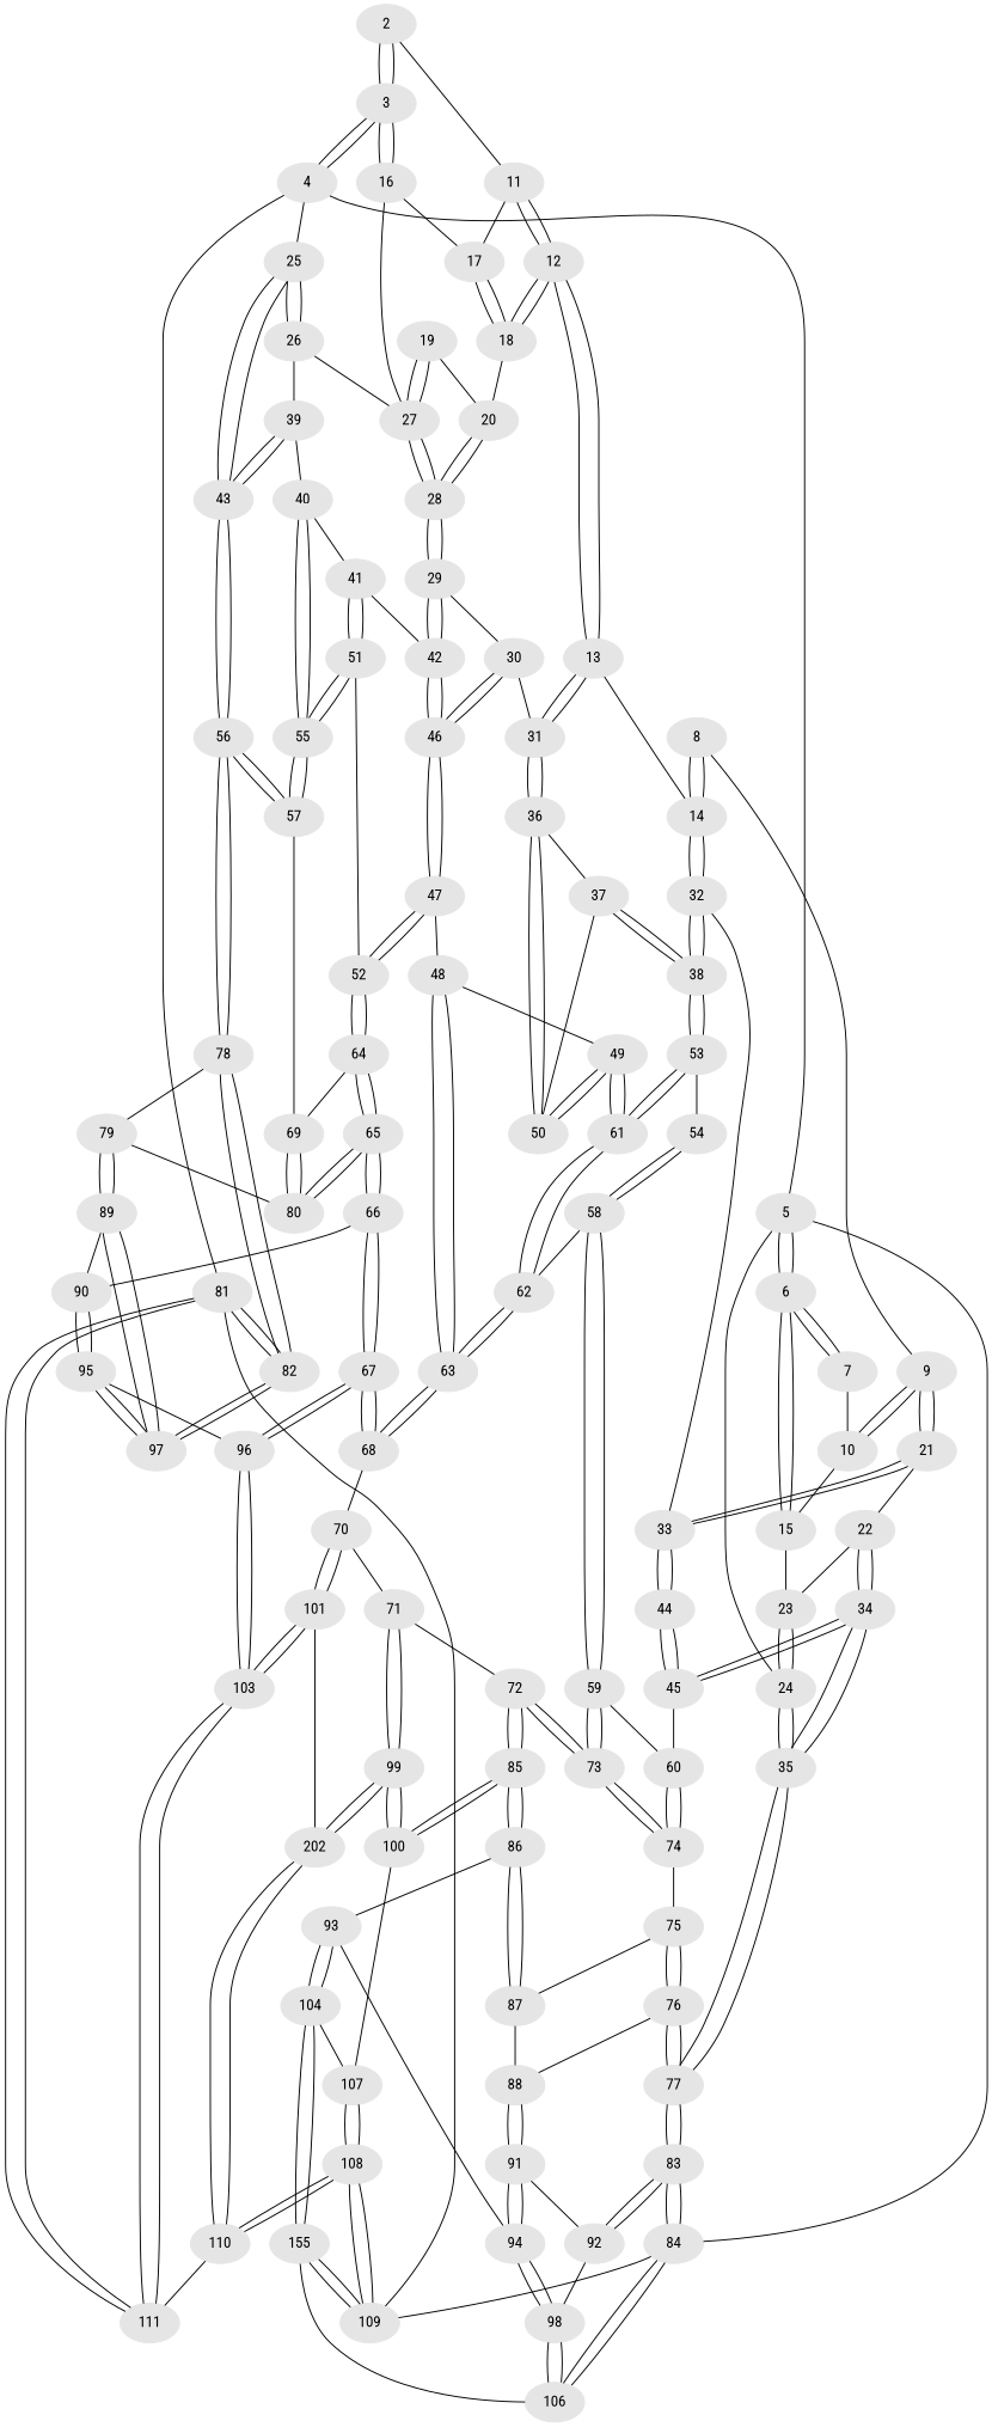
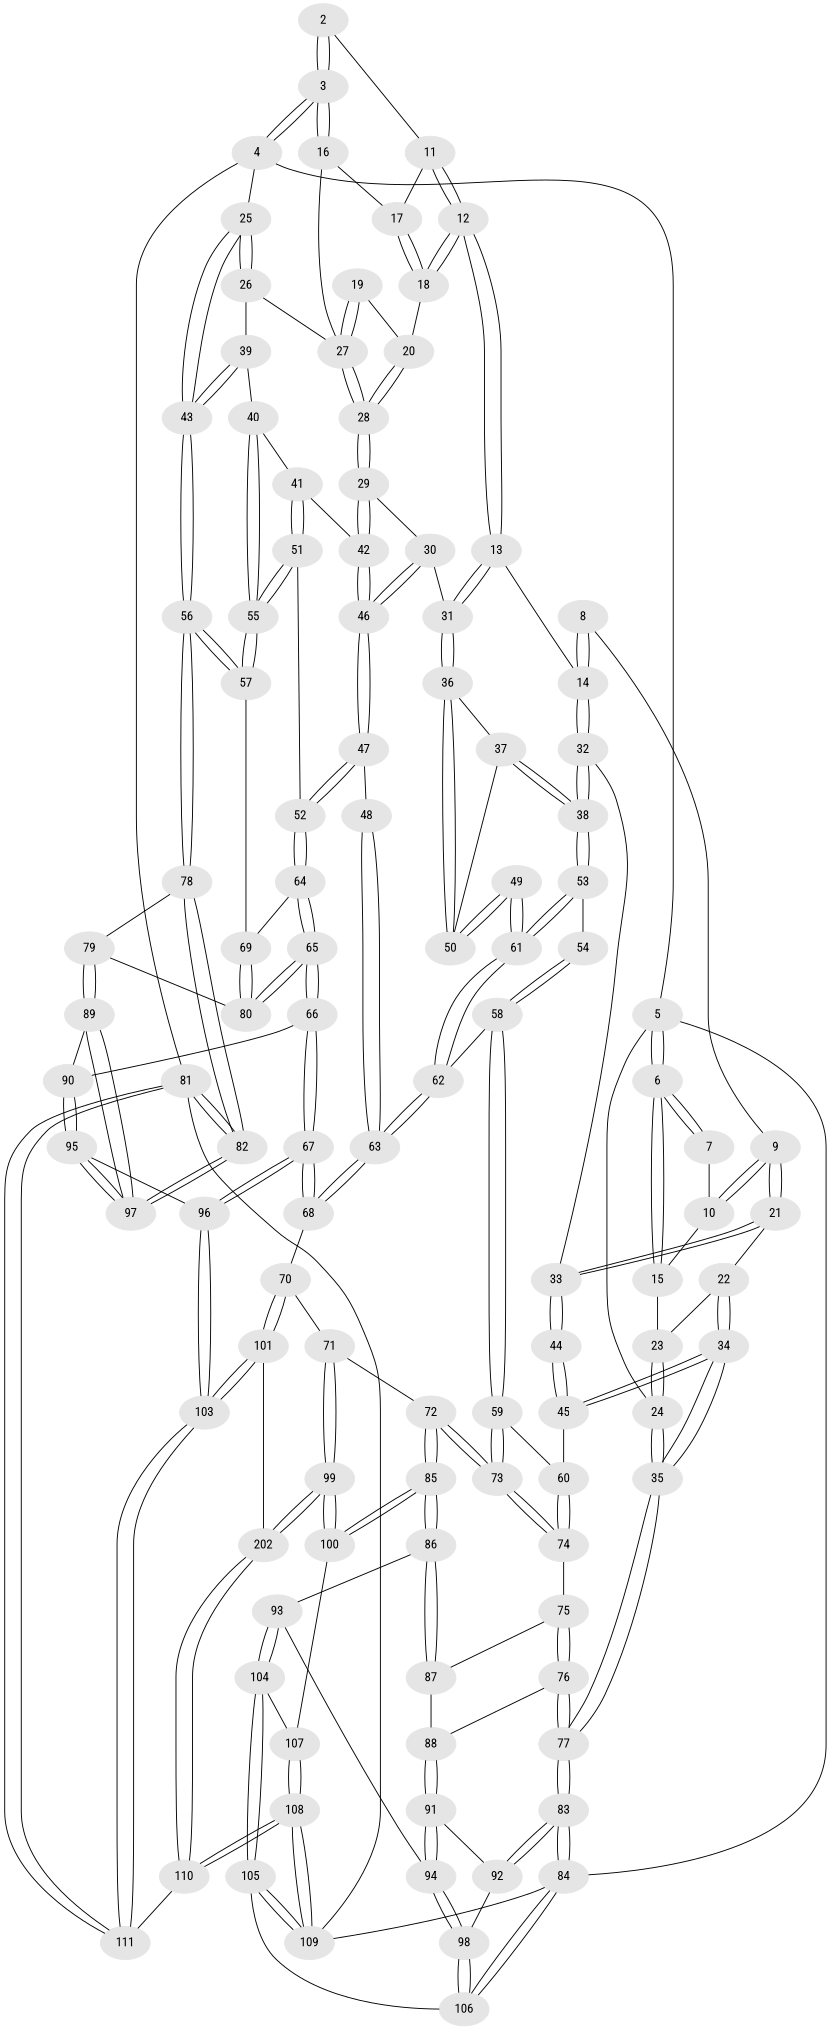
  graph {
    fontname="Roboto Condensed"
    node [color=gray90 fontname="Roboto Condensed" style=filled]
    edge [fontname="Roboto Condensed"]
    2
    3
    11
    8
    9
    14
    4
    16
    12
    17
    5
    25
    81
    27
    6
    24
    84
    26
    43
    82
    109
    111
    7
    15
    35
    106
    10
    23
    21
    32
    22
    33
    13
    18
    31
    20
    36
    38
    19
    28
    29
    34
    44
    45
    77
    39
    56
    40
    30
    42
    46
    47
    37
    50
    53
    60
    83
    54
    61
    41
    55
    51
    57
    52
    78
    58
    74
    48
    49
    63
    64
    68
    62
    69
    65
    59
    79
    80
    73
    75
    70
    66
    67
    90
    96
    95
    103
    71
    101
    72
    99
    n92 [label=202]
    85
    100
    86
    76
    87
    88
    91
    92
    89
    97
    98
    93
    107
    94
    104
-   105 [label=155]
+   105
    110
    108
    2 -- 3
    2 -- 3
    2 -- 11
    3 -- 4
    3 -- 4
    3 -- 16
    3 -- 16
    11 -- 12
    11 -- 12
    11 -- 17
    8 -- 9
    8 -- 14
    8 -- 14
    9 -- 10
    9 -- 10
    9 -- 21
    9 -- 21
    14 -- 32
    14 -- 32
    4 -- 5
    4 -- 25
    4 -- 81
    16 -- 17
    16 -- 27
    12 -- 13
    12 -- 13
    12 -- 18
    12 -- 18
    17 -- 18
    17 -- 18
    5 -- 6
    5 -- 6
    5 -- 24
    5 -- 84
    25 -- 26
    25 -- 26
    25 -- 43
    25 -- 43
    81 -- 82
    81 -- 82
    81 -- 109
    81 -- 111
    81 -- 111
    27 -- 28
    27 -- 28
    6 -- 7
    6 -- 7
    6 -- 15
    6 -- 15
    24 -- 35
    24 -- 35
    84 -- 109
    84 -- 106
    84 -- 106
    26 -- 27
    26 -- 39
    43 -- 56
    43 -- 56
    82 -- 97
    82 -- 97
    7 -- 10
    15 -- 23
    35 -- 77
    35 -- 77
    10 -- 15
    23 -- 24
    23 -- 24
    21 -- 22
    21 -- 33
    21 -- 33
    32 -- 33
    32 -- 38
    32 -- 38
    22 -- 23
    22 -- 34
    22 -- 34
    33 -- 44
    33 -- 44
    13 -- 14
    13 -- 31
    13 -- 31
    18 -- 20
    31 -- 36
    31 -- 36
    20 -- 28
    20 -- 28
    36 -- 37
    36 -- 50
    36 -- 50
    38 -- 53
    38 -- 53
    19 -- 27
    19 -- 27
    19 -- 20
    28 -- 29
    28 -- 29
    29 -- 30
    29 -- 42
    29 -- 42
    34 -- 35
    34 -- 35
    34 -- 45
    34 -- 45
    44 -- 45
    44 -- 45
    45 -- 60
    77 -- 83
    77 -- 83
    39 -- 43
    39 -- 43
    39 -- 40
    56 -- 57
    56 -- 57
    56 -- 78
    56 -- 78
    40 -- 41
    40 -- 55
    40 -- 55
    30 -- 31
    30 -- 46
    30 -- 46
    42 -- 46
    42 -- 46
    46 -- 47
    46 -- 47
    47 -- 52
    47 -- 52
    47 -- 48
    37 -- 38
    37 -- 38
    37 -- 50
    53 -- 54
    53 -- 61
    53 -- 61
    60 -- 74
    60 -- 74
    83 -- 84
    83 -- 84
    83 -- 92
    83 -- 92
    54 -- 58
    54 -- 58
    61 -- 62
    61 -- 62
    41 -- 42
    41 -- 51
    41 -- 51
    55 -- 57
    55 -- 57
    51 -- 55
    51 -- 55
    51 -- 52
    57 -- 69
    52 -- 64
    52 -- 64
    78 -- 82
    78 -- 82
    78 -- 79
    58 -- 62
    58 -- 59
    58 -- 59
    74 -- 75
-   48 -- 49
    48 -- 63
    48 -- 63
    49 -- 50
    49 -- 50
    49 -- 61
    49 -- 61
    63 -- 68
    63 -- 68
    64 -- 69
    64 -- 65
    64 -- 65
    68 -- 70
    62 -- 63
    62 -- 63
    69 -- 80
    69 -- 80
    65 -- 80
    65 -- 80
    65 -- 66
    65 -- 66
    59 -- 60
    59 -- 73
    59 -- 73
    79 -- 80
    79 -- 89
    79 -- 89
    73 -- 74
    73 -- 74
    75 -- 76
    75 -- 76
    75 -- 87
    70 -- 71
    70 -- 101
    70 -- 101
    66 -- 67
    66 -- 67
    66 -- 90
    67 -- 68
    67 -- 68
    67 -- 96
    67 -- 96
    90 -- 95
    90 -- 95
    96 -- 103
    96 -- 103
    95 -- 96
    95 -- 97
    95 -- 97
    103 -- 111
    103 -- 111
    71 -- 72
    71 -- 99
    71 -- 99
    101 -- 103
    101 -- 103
    101 -- n92
    72 -- 73
    72 -- 73
    72 -- 85
    72 -- 85
    99 -- n92
    99 -- n92
    99 -- 100
    99 -- 100
    n92 -- 110
    n92 -- 110
    85 -- 100
    85 -- 100
    85 -- 86
    85 -- 86
    100 -- 107
    86 -- 87
    86 -- 87
    86 -- 93
    76 -- 77
    76 -- 77
    76 -- 88
    87 -- 88
    88 -- 91
    88 -- 91
    91 -- 92
    91 -- 94
    91 -- 94
    92 -- 98
    89 -- 90
    89 -- 97
    89 -- 97
    98 -- 106
    98 -- 106
    93 -- 94
    93 -- 104
    93 -- 104
    107 -- 108
    107 -- 108
    94 -- 98
    94 -- 98
    104 -- 107
    104 -- 105
    104 -- 105
    105 -- 109
    105 -- 109
    105 -- 106
    110 -- 111
    108 -- 109
    108 -- 109
    108 -- 110
    108 -- 110
  }
